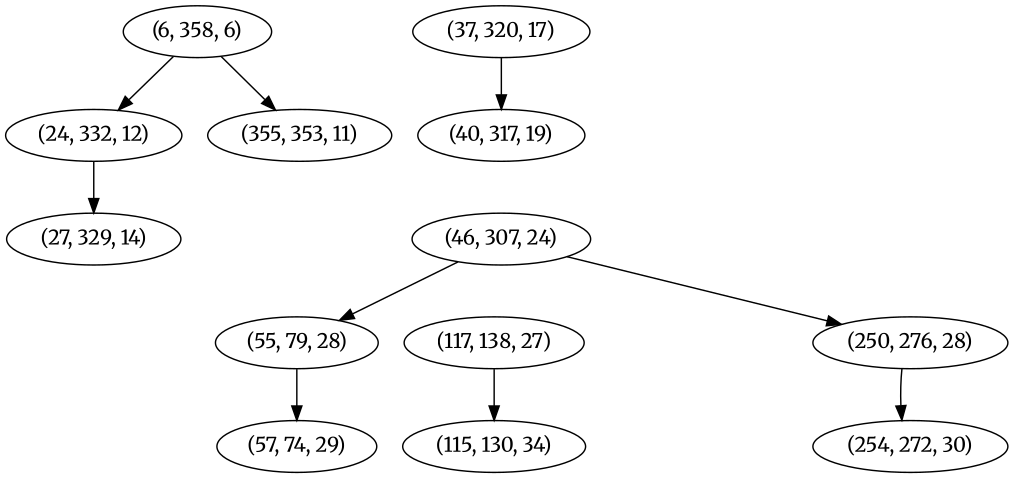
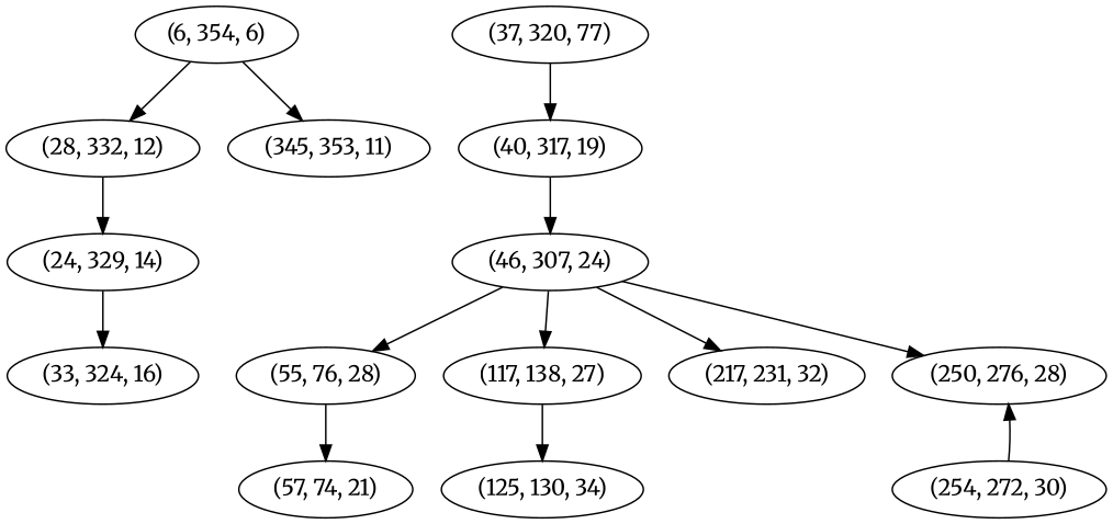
  digraph {
    fontname=Merriweather
    node [fontname=Merriweather]
    edge [fontname=Merriweather]
-   "(6, 358, 6)"
-   "(24, 332, 12)"
-   "(345, 353, 11)" [label="(355, 353, 11)"]
-   "(27, 329, 14)"
-   "(37, 320, 17)"
+   "(6, 358, 6)" [label="(6, 354, 6)"]
+   "(24, 332, 12)" [label="(28, 332, 12)"]
+   "(345, 353, 11)"
+   "(27, 329, 14)" [label="(24, 329, 14)"]
+   "(33, 324, 16)"
+   "(37, 320, 17)" [label="(37, 320, 77)"]
    "(40, 317, 19)"
    "(46, 307, 24)"
-   "(55, 76, 28)" [label="(55, 79, 28)"]
+   "(55, 76, 28)"
    "(117, 138, 27)"
+   "(217, 231, 32)"
    "(250, 276, 28)"
-   "(57, 74, 29)"
-   "(125, 130, 34)" [label="(115, 130, 34)"]
+   "(57, 74, 29)" [label="(57, 74, 21)"]
+   "(125, 130, 34)"
    "(254, 272, 30)"
    "(6, 358, 6)" -> "(24, 332, 12)"
    "(6, 358, 6)" -> "(345, 353, 11)"
    "(24, 332, 12)" -> "(27, 329, 14)"
+   "(27, 329, 14)" -> "(33, 324, 16)"
    "(37, 320, 17)" -> "(40, 317, 19)"
+   "(40, 317, 19)" -> "(46, 307, 24)"
    "(46, 307, 24)" -> "(55, 76, 28)"
+   "(46, 307, 24)" -> "(117, 138, 27)"
+   "(46, 307, 24)" -> "(217, 231, 32)"
    "(46, 307, 24)" -> "(250, 276, 28)"
    "(55, 76, 28)" -> "(57, 74, 29)"
    "(117, 138, 27)" -> "(125, 130, 34)"
-   "(250, 276, 28)" -> "(254, 272, 30)"
+   "(254, 272, 30)" -> "(250, 276, 28)"
  }
